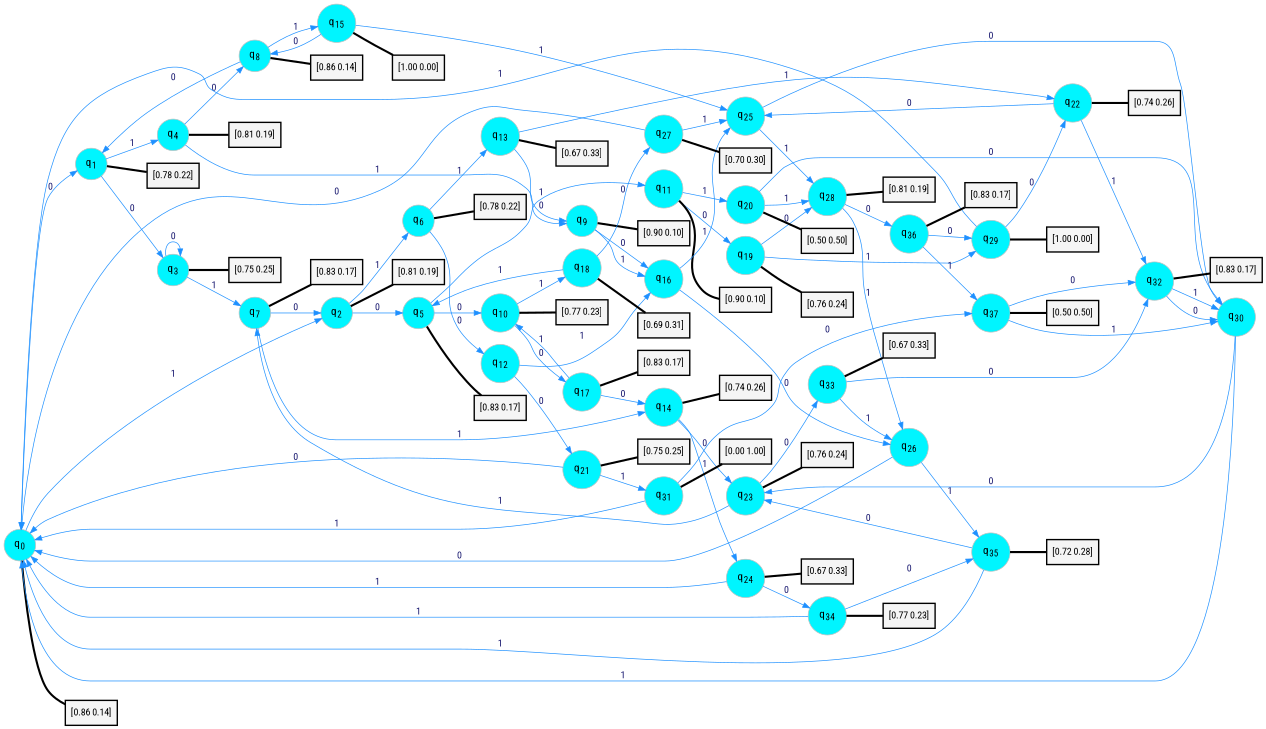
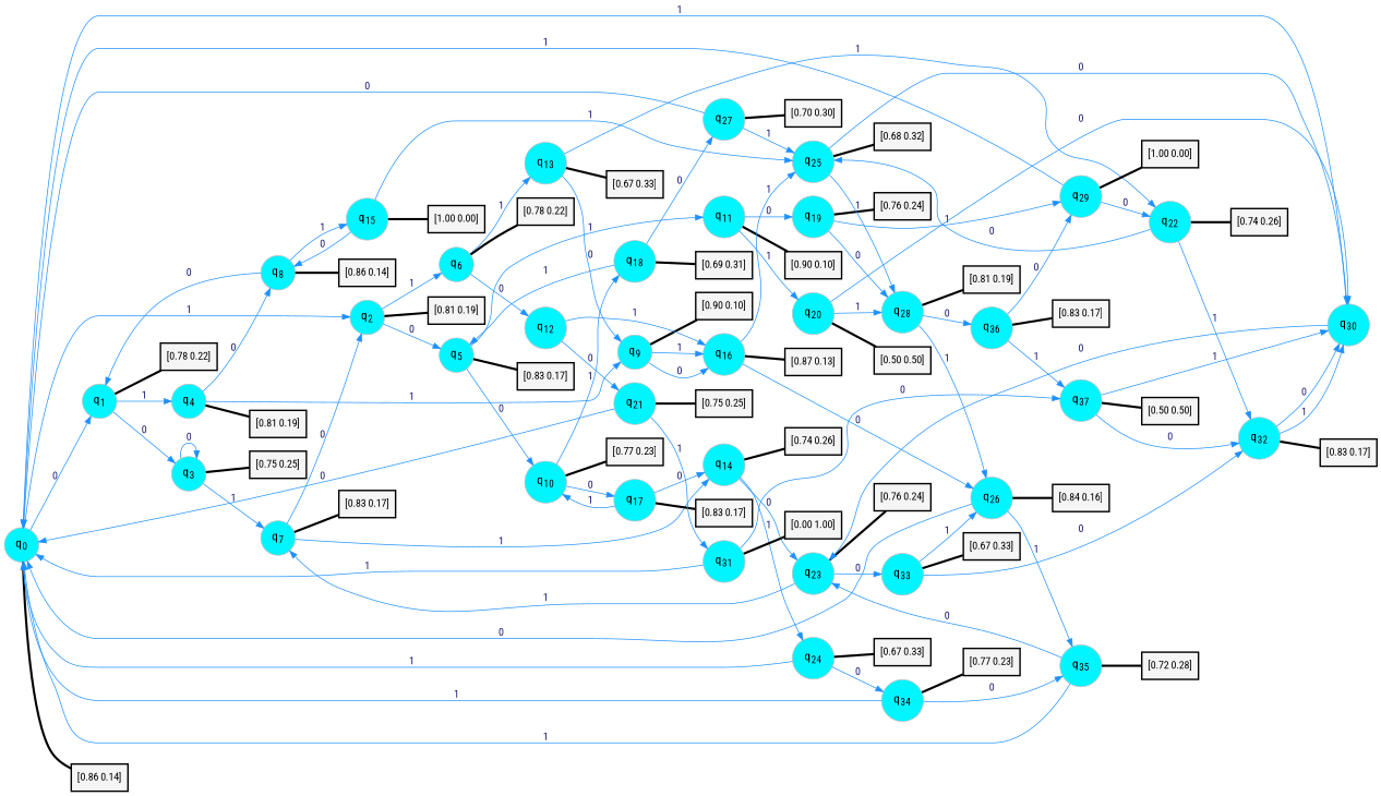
  digraph {
    fontname="Roboto Condensed"
    rankdir=LR
    node [color=gray fillcolor=turquoise1 fontcolor=black fontname="Roboto Condensed" fontsize=16 fontweight=bold shape=circle style=filled]
    edge [arrowsize=1 color=dodgerblue1 fontcolor=midnightblue fontname="Roboto Condensed" fontweight=bold penwidth=1 style=solid weight=20]
    n1 [label=<q<SUB>0</SUB>>]
    n2 [label=<q<SUB>1</SUB>>]
    n3 [label=<q<SUB>2</SUB>>]
    n4 [color=black fillcolor=whitesmoke fontsize=14 label="[0.86 0.14]" penwidth=2 shape=box]
    n5 [label=<q<SUB>3</SUB>>]
    n6 [label=<q<SUB>4</SUB>>]
    n7 [color=black fillcolor=whitesmoke fontsize=14 label="[0.78 0.22]" penwidth=2 shape=box]
    n8 [label=<q<SUB>5</SUB>>]
    n9 [label=<q<SUB>6</SUB>>]
    n10 [color=black fillcolor=whitesmoke fontsize=14 label="[0.81 0.19]" penwidth=2 shape=box]
    n11 [label=<q<SUB>7</SUB>>]
    n12 [color=black fillcolor=whitesmoke fontsize=14 label="[0.75 0.25]" penwidth=2 shape=box]
    n13 [label=<q<SUB>8</SUB>>]
    n14 [label=<q<SUB>9</SUB>>]
    n15 [color=black fillcolor=whitesmoke fontsize=14 label="[0.81 0.19]" penwidth=2 shape=box]
    n16 [label=<q<SUB>10</SUB>>]
    n17 [label=<q<SUB>11</SUB>>]
    n18 [color=black fillcolor=whitesmoke fontsize=14 label="[0.83 0.17]" penwidth=2 shape=box]
    n19 [label=<q<SUB>12</SUB>>]
    n20 [label=<q<SUB>13</SUB>>]
    n21 [color=black fillcolor=whitesmoke fontsize=14 label="[0.78 0.22]" penwidth=2 shape=box]
    n22 [label=<q<SUB>14</SUB>>]
    n23 [color=black fillcolor=whitesmoke fontsize=14 label="[0.83 0.17]" penwidth=2 shape=box]
    n24 [label=<q<SUB>15</SUB>>]
    n25 [color=black fillcolor=whitesmoke fontsize=14 label="[0.86 0.14]" penwidth=2 shape=box]
    n26 [label=<q<SUB>16</SUB>>]
    n27 [color=black fillcolor=whitesmoke fontsize=14 label="[0.90 0.10]" penwidth=2 shape=box]
    n28 [label=<q<SUB>17</SUB>>]
    n29 [label=<q<SUB>18</SUB>>]
    n30 [color=black fillcolor=whitesmoke fontsize=14 label="[0.77 0.23]" penwidth=2 shape=box]
    n31 [label=<q<SUB>19</SUB>>]
    n32 [label=<q<SUB>20</SUB>>]
    n33 [color=black fillcolor=whitesmoke fontsize=14 label="[0.90 0.10]" penwidth=2 shape=box]
    n34 [label=<q<SUB>21</SUB>>]
    n35 [label=<q<SUB>22</SUB>>]
    n36 [color=black fillcolor=whitesmoke fontsize=14 label="[0.67 0.33]" penwidth=2 shape=box]
    n37 [label=<q<SUB>23</SUB>>]
    n38 [label=<q<SUB>24</SUB>>]
    n39 [color=black fillcolor=whitesmoke fontsize=14 label="[0.74 0.26]" penwidth=2 shape=box]
    n40 [label=<q<SUB>25</SUB>>]
    n41 [color=black fillcolor=whitesmoke fontsize=14 label="[1.00 0.00]" penwidth=2 shape=box]
    n42 [label=<q<SUB>26</SUB>>]
+   n43 [color=black fillcolor=whitesmoke fontsize=14 label="[0.87 0.13]" penwidth=2 shape=box]
    n44 [color=black fillcolor=whitesmoke fontsize=14 label="[0.83 0.17]" penwidth=2 shape=box]
    n45 [label=<q<SUB>27</SUB>>]
    n46 [color=black fillcolor=whitesmoke fontsize=14 label="[0.69 0.31]" penwidth=2 shape=box]
    n47 [label=<q<SUB>28</SUB>>]
    n48 [label=<q<SUB>29</SUB>>]
    n49 [color=black fillcolor=whitesmoke fontsize=14 label="[0.76 0.24]" penwidth=2 shape=box]
    n50 [label=<q<SUB>30</SUB>>]
    n51 [color=black fillcolor=whitesmoke fontsize=14 label="[0.50 0.50]" penwidth=2 shape=box]
    n52 [label=<q<SUB>31</SUB>>]
    n53 [color=black fillcolor=whitesmoke fontsize=14 label="[0.75 0.25]" penwidth=2 shape=box]
    n54 [label=<q<SUB>32</SUB>>]
    n55 [color=black fillcolor=whitesmoke fontsize=14 label="[0.74 0.26]" penwidth=2 shape=box]
    n56 [label=<q<SUB>33</SUB>>]
    n57 [color=black fillcolor=whitesmoke fontsize=14 label="[0.76 0.24]" penwidth=2 shape=box]
    n58 [label=<q<SUB>34</SUB>>]
    n59 [color=black fillcolor=whitesmoke fontsize=14 label="[0.67 0.33]" penwidth=2 shape=box]
+   n60 [color=black fillcolor=whitesmoke fontsize=14 label="[0.68 0.32]" penwidth=2 shape=box]
    n61 [label=<q<SUB>35</SUB>>]
+   n62 [color=black fillcolor=whitesmoke fontsize=14 label="[0.84 0.16]" penwidth=2 shape=box]
    n63 [color=black fillcolor=whitesmoke fontsize=14 label="[0.70 0.30]" penwidth=2 shape=box]
    n64 [label=<q<SUB>36</SUB>>]
    n65 [color=black fillcolor=whitesmoke fontsize=14 label="[0.81 0.19]" penwidth=2 shape=box]
    n66 [color=black fillcolor=whitesmoke fontsize=14 label="[1.00 0.00]" penwidth=2 shape=box]
    n67 [label=<q<SUB>37</SUB>>]
    n68 [color=black fillcolor=whitesmoke fontsize=14 label="[0.00 1.00]" penwidth=2 shape=box]
    n69 [color=black fillcolor=whitesmoke fontsize=14 label="[0.83 0.17]" penwidth=2 shape=box]
    n70 [color=black fillcolor=whitesmoke fontsize=14 label="[0.67 0.33]" penwidth=2 shape=box]
    n71 [color=black fillcolor=whitesmoke fontsize=14 label="[0.77 0.23]" penwidth=2 shape=box]
    n72 [color=black fillcolor=whitesmoke fontsize=14 label="[0.72 0.28]" penwidth=2 shape=box]
    n73 [color=black fillcolor=whitesmoke fontsize=14 label="[0.83 0.17]" penwidth=2 shape=box]
    n74 [color=black fillcolor=whitesmoke fontsize=14 label="[0.50 0.50]" penwidth=2 shape=box]
    n1 -> n2 [label=0]
    n1 -> n3 [label=1]
    n1 -> n4 [arrowhead=none color=black penwidth=3]
    n2 -> n5 [label=0]
    n2 -> n6 [label=1]
    n2 -> n7 [arrowhead=none color=black penwidth=3]
    n3 -> n8 [label=0]
    n3 -> n9 [label=1]
    n3 -> n10 [arrowhead=none color=black penwidth=3]
    n5 -> n5 [label=0]
    n5 -> n11 [label=1]
    n5 -> n12 [arrowhead=none color=black penwidth=3]
    n6 -> n13 [label=0]
    n6 -> n14 [label=1]
    n6 -> n15 [arrowhead=none color=black penwidth=3]
    n8 -> n16 [label=0]
    n8 -> n17 [label=1]
    n8 -> n18 [arrowhead=none color=black penwidth=3]
    n9 -> n19 [label=0]
    n9 -> n20 [label=1]
    n9 -> n21 [arrowhead=none color=black penwidth=3]
    n11 -> n3 [label=0]
    n11 -> n22 [label=1]
    n11 -> n23 [arrowhead=none color=black penwidth=3]
    n13 -> n2 [label=0]
    n13 -> n24 [label=1]
    n13 -> n25 [arrowhead=none color=black penwidth=3]
    n14 -> n26 [label=0]
    n14 -> n26 [label=1]
    n14 -> n27 [arrowhead=none color=black penwidth=3]
    n16 -> n28 [label=0]
    n16 -> n29 [label=1]
    n16 -> n30 [arrowhead=none color=black penwidth=3]
    n17 -> n31 [label=0]
    n17 -> n32 [label=1]
    n17 -> n33 [arrowhead=none color=black penwidth=3]
    n19 -> n26 [label=1]
    n19 -> n34 [label=0]
    n20 -> n14 [label=0]
    n20 -> n35 [label=1]
    n20 -> n36 [arrowhead=none color=black penwidth=3]
    n22 -> n37 [label=0]
    n22 -> n38 [label=1]
    n22 -> n39 [arrowhead=none color=black penwidth=3]
    n24 -> n13 [label=0]
    n24 -> n40 [label=1]
    n24 -> n41 [arrowhead=none color=black penwidth=3]
    n26 -> n40 [label=1]
    n26 -> n42 [label=0]
+   n26 -> n43 [arrowhead=none color=black penwidth=3]
    n28 -> n16 [label=1]
    n28 -> n22 [label=0]
    n28 -> n44 [arrowhead=none color=black penwidth=3]
    n29 -> n8 [label=1]
    n29 -> n45 [label=0]
    n29 -> n46 [arrowhead=none color=black penwidth=3]
    n31 -> n47 [label=0]
    n31 -> n48 [label=1]
    n31 -> n49 [arrowhead=none color=black penwidth=3]
    n32 -> n47 [label=1]
    n32 -> n50 [label=0]
    n32 -> n51 [arrowhead=none color=black penwidth=3]
    n34 -> n1 [label=0]
    n34 -> n52 [label=1]
    n34 -> n53 [arrowhead=none color=black penwidth=3]
    n35 -> n40 [label=0]
    n35 -> n54 [label=1]
    n35 -> n55 [arrowhead=none color=black penwidth=3]
    n37 -> n11 [label=1]
    n37 -> n56 [label=0]
    n37 -> n57 [arrowhead=none color=black penwidth=3]
    n38 -> n1 [label=1]
    n38 -> n58 [label=0]
    n38 -> n59 [arrowhead=none color=black penwidth=3]
    n40 -> n47 [label=1]
    n40 -> n50 [label=0]
+   n40 -> n60 [arrowhead=none color=black penwidth=3]
    n42 -> n1 [label=0]
    n42 -> n61 [label=1]
+   n42 -> n62 [arrowhead=none color=black penwidth=3]
    n45 -> n1 [label=0]
    n45 -> n40 [label=1]
    n45 -> n63 [arrowhead=none color=black penwidth=3]
    n47 -> n42 [label=1]
    n47 -> n64 [label=0]
    n47 -> n65 [arrowhead=none color=black penwidth=3]
    n48 -> n1 [label=1]
    n48 -> n35 [label=0]
    n48 -> n66 [arrowhead=none color=black penwidth=3]
    n50 -> n1 [label=1]
    n50 -> n37 [label=0]
    n52 -> n1 [label=1]
    n52 -> n67 [label=0]
    n52 -> n68 [arrowhead=none color=black penwidth=3]
    n54 -> n50 [label=0]
    n54 -> n50 [label=1]
    n54 -> n69 [arrowhead=none color=black penwidth=3]
    n56 -> n42 [label=1]
    n56 -> n54 [label=0]
    n56 -> n70 [arrowhead=none color=black penwidth=3]
    n58 -> n1 [label=1]
    n58 -> n61 [label=0]
    n58 -> n71 [arrowhead=none color=black penwidth=3]
    n61 -> n1 [label=1]
    n61 -> n37 [label=0]
    n61 -> n72 [arrowhead=none color=black penwidth=3]
    n64 -> n48 [label=0]
    n64 -> n67 [label=1]
    n64 -> n73 [arrowhead=none color=black penwidth=3]
    n67 -> n50 [label=1]
    n67 -> n54 [label=0]
    n67 -> n74 [arrowhead=none color=black penwidth=3]
  }
